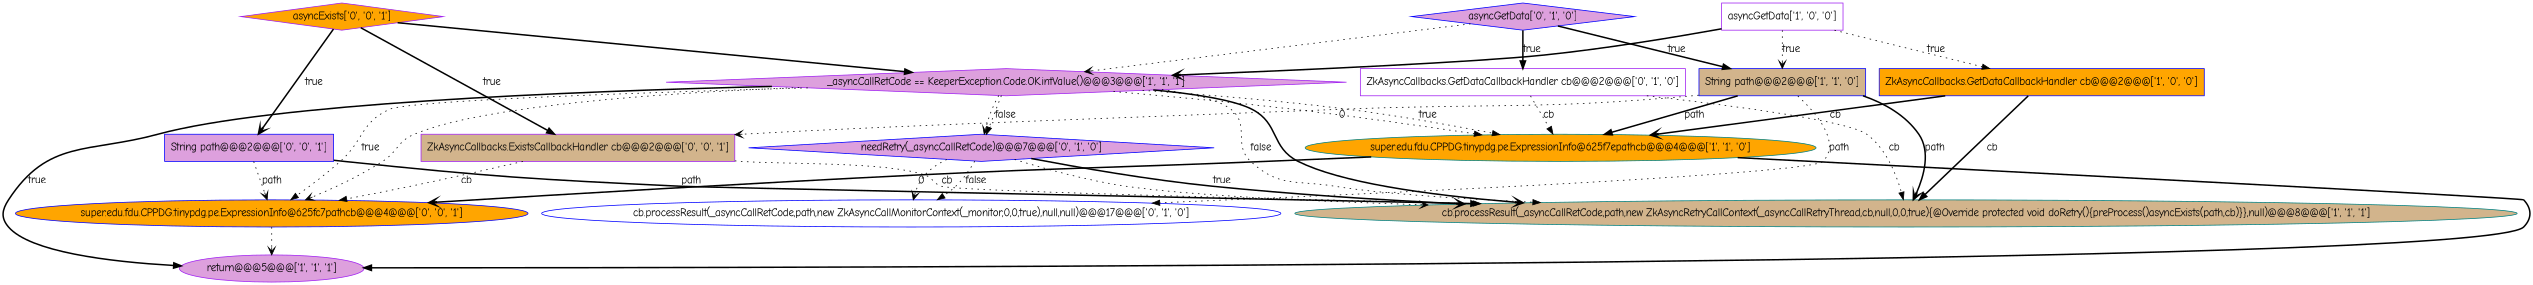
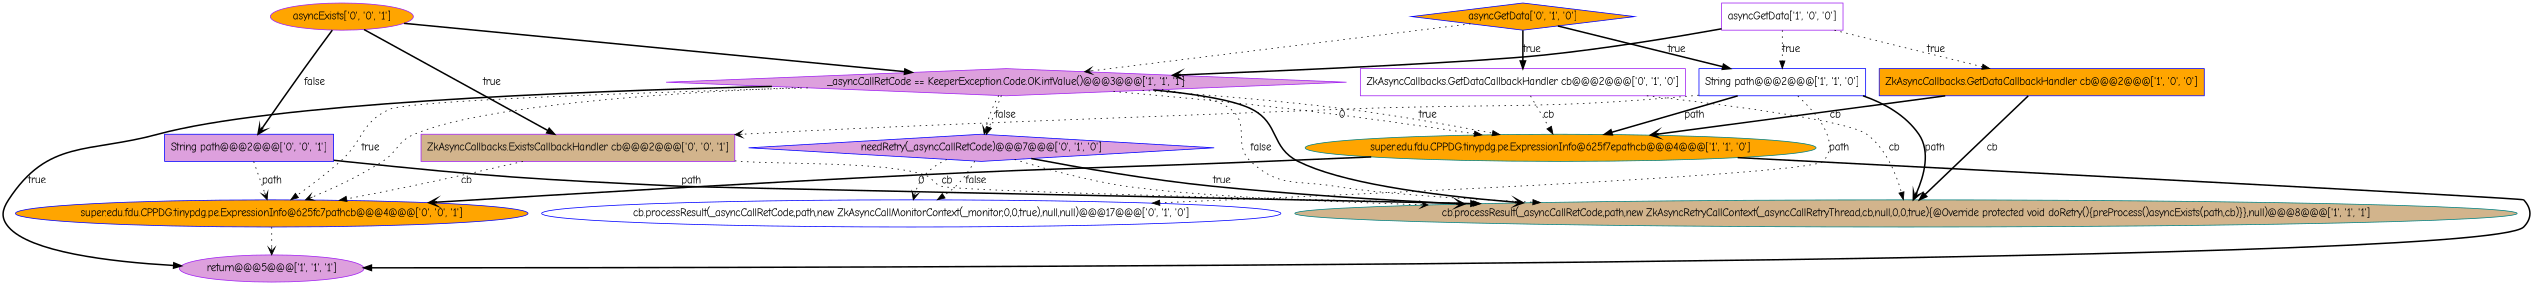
  digraph {
    fontname="Comic Neue"
    node [color=blue fillcolor=plum fontname="Comic Neue" shape=box style=filled]
    edge [arrowhead=normal fontname="Comic Neue" style=dotted]
    n1 [fillcolor=orange label="ZkAsyncCallbacks.GetDataCallbackHandler cb@@@2@@@['1', '0', '0']"]
    n2 [color=teal fillcolor=tan label="cb.processResult(_asyncCallRetCode,path,new ZkAsyncRetryCallContext(_asyncCallRetryThread,cb,null,0,0,true){@Override protected void doRetry(){preProcess()asyncExists(path,cb)}},null)@@@8@@@['1', '1', '1']" shape=ellipse]
    n3 [color=teal fillcolor=orange label="super.edu.fdu.CPPDG.tinypdg.pe.ExpressionInfo@625f7epathcb@@@4@@@['1', '1', '0']" shape=ellipse]
    n4 [fillcolor=orange label="super.edu.fdu.CPPDG.tinypdg.pe.ExpressionInfo@625fc7pathcb@@@4@@@['0', '0', '1']" shape=ellipse]
    n5 [color=purple label="return@@@5@@@['1', '1', '1']" shape=ellipse]
    n6 [color=purple fillcolor=tan label="ZkAsyncCallbacks.ExistsCallbackHandler cb@@@2@@@['0', '0', '1']"]
    n7 [label="String path@@@2@@@['0', '0', '1']"]
-   n8 [color=purple fillcolor=orange label="asyncExists['0', '0', '1']" shape=diamond]
+   n8 [color=purple fillcolor=orange label="asyncExists['0', '0', '1']" shape=ellipse]
    n9 [color=purple label="_asyncCallRetCode == KeeperException.Code.OK.intValue()@@@3@@@['1', '1', '1']" shape=diamond]
    n10 [label="needRetry(_asyncCallRetCode)@@@7@@@['0', '1', '0']" shape=diamond]
    n11 [fillcolor=white label="cb.processResult(_asyncCallRetCode,path,new ZkAsyncCallMonitorContext(_monitor,0,0,true),null,null)@@@17@@@['0', '1', '0']" shape=ellipse]
-   n12 [fillcolor=tan label="String path@@@2@@@['1', '1', '0']"]
+   n12 [fillcolor=white label="String path@@@2@@@['1', '1', '0']"]
    n13 [color=purple fillcolor=white label="ZkAsyncCallbacks.GetDataCallbackHandler cb@@@2@@@['0', '1', '0']"]
    n14 [color=purple fillcolor=white label="asyncGetData['1', '0', '0']"]
-   n15 [label="asyncGetData['0', '1', '0']" shape=diamond]
+   n15 [fillcolor=orange label="asyncGetData['0', '1', '0']" shape=diamond]
    n1 -> n2 [label=cb style=bold]
    n1 -> n3 [arrowhead=vee label=cb style=bold]
    n3 -> n4 [arrowhead=vee label=0 style=bold]
    n3 -> n5 [style=bold]
    n4 -> n5 [arrowhead=vee]
    n6 -> n2 [label=cb]
    n6 -> n4 [label=cb]
    n7 -> n2 [label=path style=bold]
    n7 -> n4 [arrowhead=vee label=path]
    n8 -> n6 [label=true style=bold]
-   n8 -> n7 [arrowhead=vee label=true style=bold]
+   n8 -> n7 [arrowhead=vee label=false style=bold]
    n8 -> n9 [style=bold]
    n9 -> n2 [arrowhead=vee style=bold]
    n9 -> n2 [label=false]
    n9 -> n3
    n9 -> n3 [label=true]
    n9 -> n4 [label=true]
    n9 -> n4 [arrowhead=vee]
    n9 -> n5 [label=true style=bold]
    n9 -> n10 [arrowhead=vee]
    n9 -> n10 [label=false]
    n10 -> n2 [arrowhead=vee label=true style=bold]
    n10 -> n2 [arrowhead=vee]
    n10 -> n11 [arrowhead=vee]
    n10 -> n11 [label=false]
    n12 -> n2 [arrowhead=vee label=path style=bold]
    n12 -> n3 [label=path style=bold]
    n12 -> n6 [arrowhead=vee label=0]
    n12 -> n11 [label=path]
    n13 -> n2 [label=cb]
    n13 -> n3 [label=cb]
    n14 -> n1 [label=true]
    n14 -> n9 [arrowhead=vee style=bold]
-   n14 -> n12 [arrowhead=vee label=true]
+   n14 -> n12 [label=true]
    n15 -> n9 [arrowhead=vee]
    n15 -> n12 [label=true style=bold]
    n15 -> n13 [label=true style=bold]
  }
